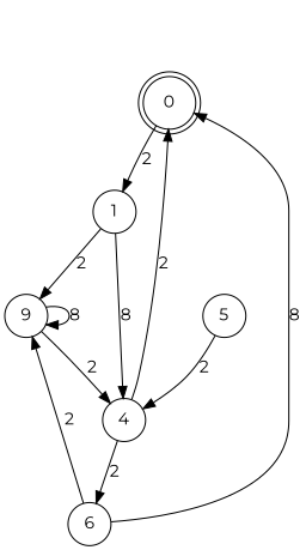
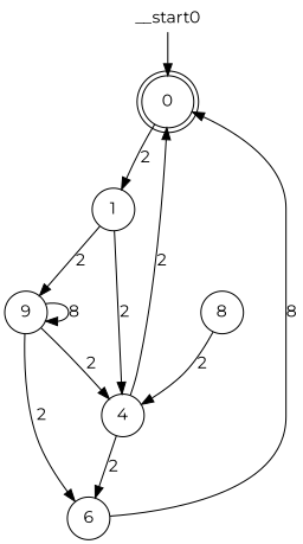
  digraph {
    fontname=Montserrat
    node [fontname=Montserrat shape=circle]
    edge [fontname=Montserrat]
    n1 [label=0 shape=doublecircle]
    n2 [label=1]
    n3 [label=9]
    n4 [label=4]
    n5 [label=6]
-   n6 [label=5]
+   n6 [label=8]
+   __start0 [height=0 shape=none width=0]
    n1 -> n2 [label=2]
    n2 -> n3 [label=2]
-   n2 -> n4 [label=8]
+   n2 -> n4 [label=2]
    n3 -> n3 [label=8]
    n3 -> n4 [label=2]
    n4 -> n1 [label=2]
    n4 -> n5 [label=2]
    n5 -> n1 [label=8]
-   n5 -> n3 [label=2]
+   n3 -> n5 [label=2]
    n6 -> n4 [label=2]
+   __start0 -> n1
  }
